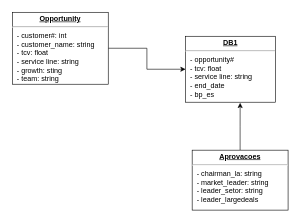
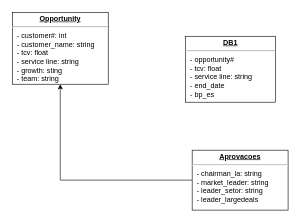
  <mxCell id="0" />
  <mxCell id="1" parent="0" />
- <mxCell id="2" style="edgeStyle=orthogonalEdgeStyle;rounded=0;orthogonalLoop=1;jettySize=auto;html=1;" edge="1" parent="1" source="3" target="4"><mxGeometry relative="1" as="geometry" /></mxCell>
  <mxCell id="3" value="&lt;p style=&quot;margin: 0px ; margin-top: 4px ; text-align: center ; text-decoration: underline&quot;&gt;&lt;b&gt;Opportunity&lt;/b&gt;&lt;/p&gt;&lt;hr&gt;&lt;p style=&quot;margin: 0px ; margin-left: 8px&quot;&gt;- customer#: int&lt;br style=&quot;padding: 0px ; margin: 0px&quot;&gt;- customer_name: string&lt;br style=&quot;padding: 0px ; margin: 0px&quot;&gt;- tcv: float&lt;br style=&quot;padding: 0px ; margin: 0px&quot;&gt;- service line: string&lt;br style=&quot;padding: 0px ; margin: 0px&quot;&gt;- growth: sting&lt;br style=&quot;padding: 0px ; margin: 0px&quot;&gt;- team: string&lt;/p&gt;&lt;div style=&quot;padding: 0px ; margin: 0px&quot;&gt;&lt;br style=&quot;padding: 0px ; margin: 0px&quot;&gt;&lt;/div&gt;&lt;div style=&quot;padding: 0px ; margin: 0px&quot;&gt;&lt;br style=&quot;padding: 0px ; margin: 0px&quot;&gt;&lt;/div&gt;&lt;div style=&quot;padding: 0px ; margin: 0px&quot;&gt;&lt;br style=&quot;padding: 0px ; margin: 0px&quot;&gt;&lt;/div&gt;&lt;div style=&quot;padding: 0px ; margin: 0px&quot;&gt;&lt;br style=&quot;padding: 0px ; margin: 0px&quot;&gt;&lt;/div&gt;" style="verticalAlign=top;align=left;overflow=fill;fontSize=12;fontFamily=Helvetica;html=1;" vertex="1" parent="1"><mxGeometry x="20" y="20" width="160" height="120" as="geometry" /></mxCell>
  <mxCell id="4" value="&lt;p style=&quot;margin: 0px ; margin-top: 4px ; text-align: center ; text-decoration: underline&quot;&gt;&lt;b&gt;DB1&lt;/b&gt;&lt;/p&gt;&lt;hr&gt;&lt;p style=&quot;margin: 0px ; margin-left: 8px&quot;&gt;- opportunity#&lt;/p&gt;&lt;p style=&quot;margin: 0px ; margin-left: 8px&quot;&gt;- tcv: float&lt;br style=&quot;padding: 0px ; margin: 0px&quot;&gt;- service line: string&lt;br style=&quot;padding: 0px ; margin: 0px&quot;&gt;- end_date&lt;/p&gt;&lt;p style=&quot;margin: 0px ; margin-left: 8px&quot;&gt;- bp_es&lt;/p&gt;" style="verticalAlign=top;align=left;overflow=fill;fontSize=12;fontFamily=Helvetica;html=1;" vertex="1" parent="1"><mxGeometry x="309" y="60" width="150" height="110" as="geometry" /></mxCell>
- <mxCell id="5" style="edgeStyle=orthogonalEdgeStyle;rounded=0;orthogonalLoop=1;jettySize=auto;html=1;entryX=0.607;entryY=1.009;entryDx=0;entryDy=0;entryPerimeter=0;" edge="1" parent="1" source="6" target="4"><mxGeometry relative="1" as="geometry" /></mxCell>
+ <mxCell id="5" style="edgeStyle=orthogonalEdgeStyle;rounded=0;orthogonalLoop=1;jettySize=auto;html=1;" edge="1" parent="1" source="6" target="3"><mxGeometry relative="1" as="geometry" /></mxCell>
  <mxCell id="6" value="&lt;p style=&quot;margin: 0px ; margin-top: 4px ; text-align: center ; text-decoration: underline&quot;&gt;&lt;b&gt;Aprovacoes&lt;/b&gt;&lt;/p&gt;&lt;hr&gt;&lt;p style=&quot;margin: 0px ; margin-left: 8px&quot;&gt;- chairman_la: string&lt;/p&gt;&lt;p style=&quot;margin: 0px ; margin-left: 8px&quot;&gt;- market_leader: string&lt;/p&gt;&lt;p style=&quot;margin: 0px ; margin-left: 8px&quot;&gt;- leader_setor: string&lt;/p&gt;&lt;p style=&quot;margin: 0px ; margin-left: 8px&quot;&gt;- leader_largedeals&lt;/p&gt;&lt;p style=&quot;margin: 0px ; margin-left: 8px&quot;&gt;&lt;br&gt;&lt;/p&gt;" style="verticalAlign=top;align=left;overflow=fill;fontSize=12;fontFamily=Helvetica;html=1;" vertex="1" parent="1"><mxGeometry x="320" y="250" width="160" height="100" as="geometry" /></mxCell>
